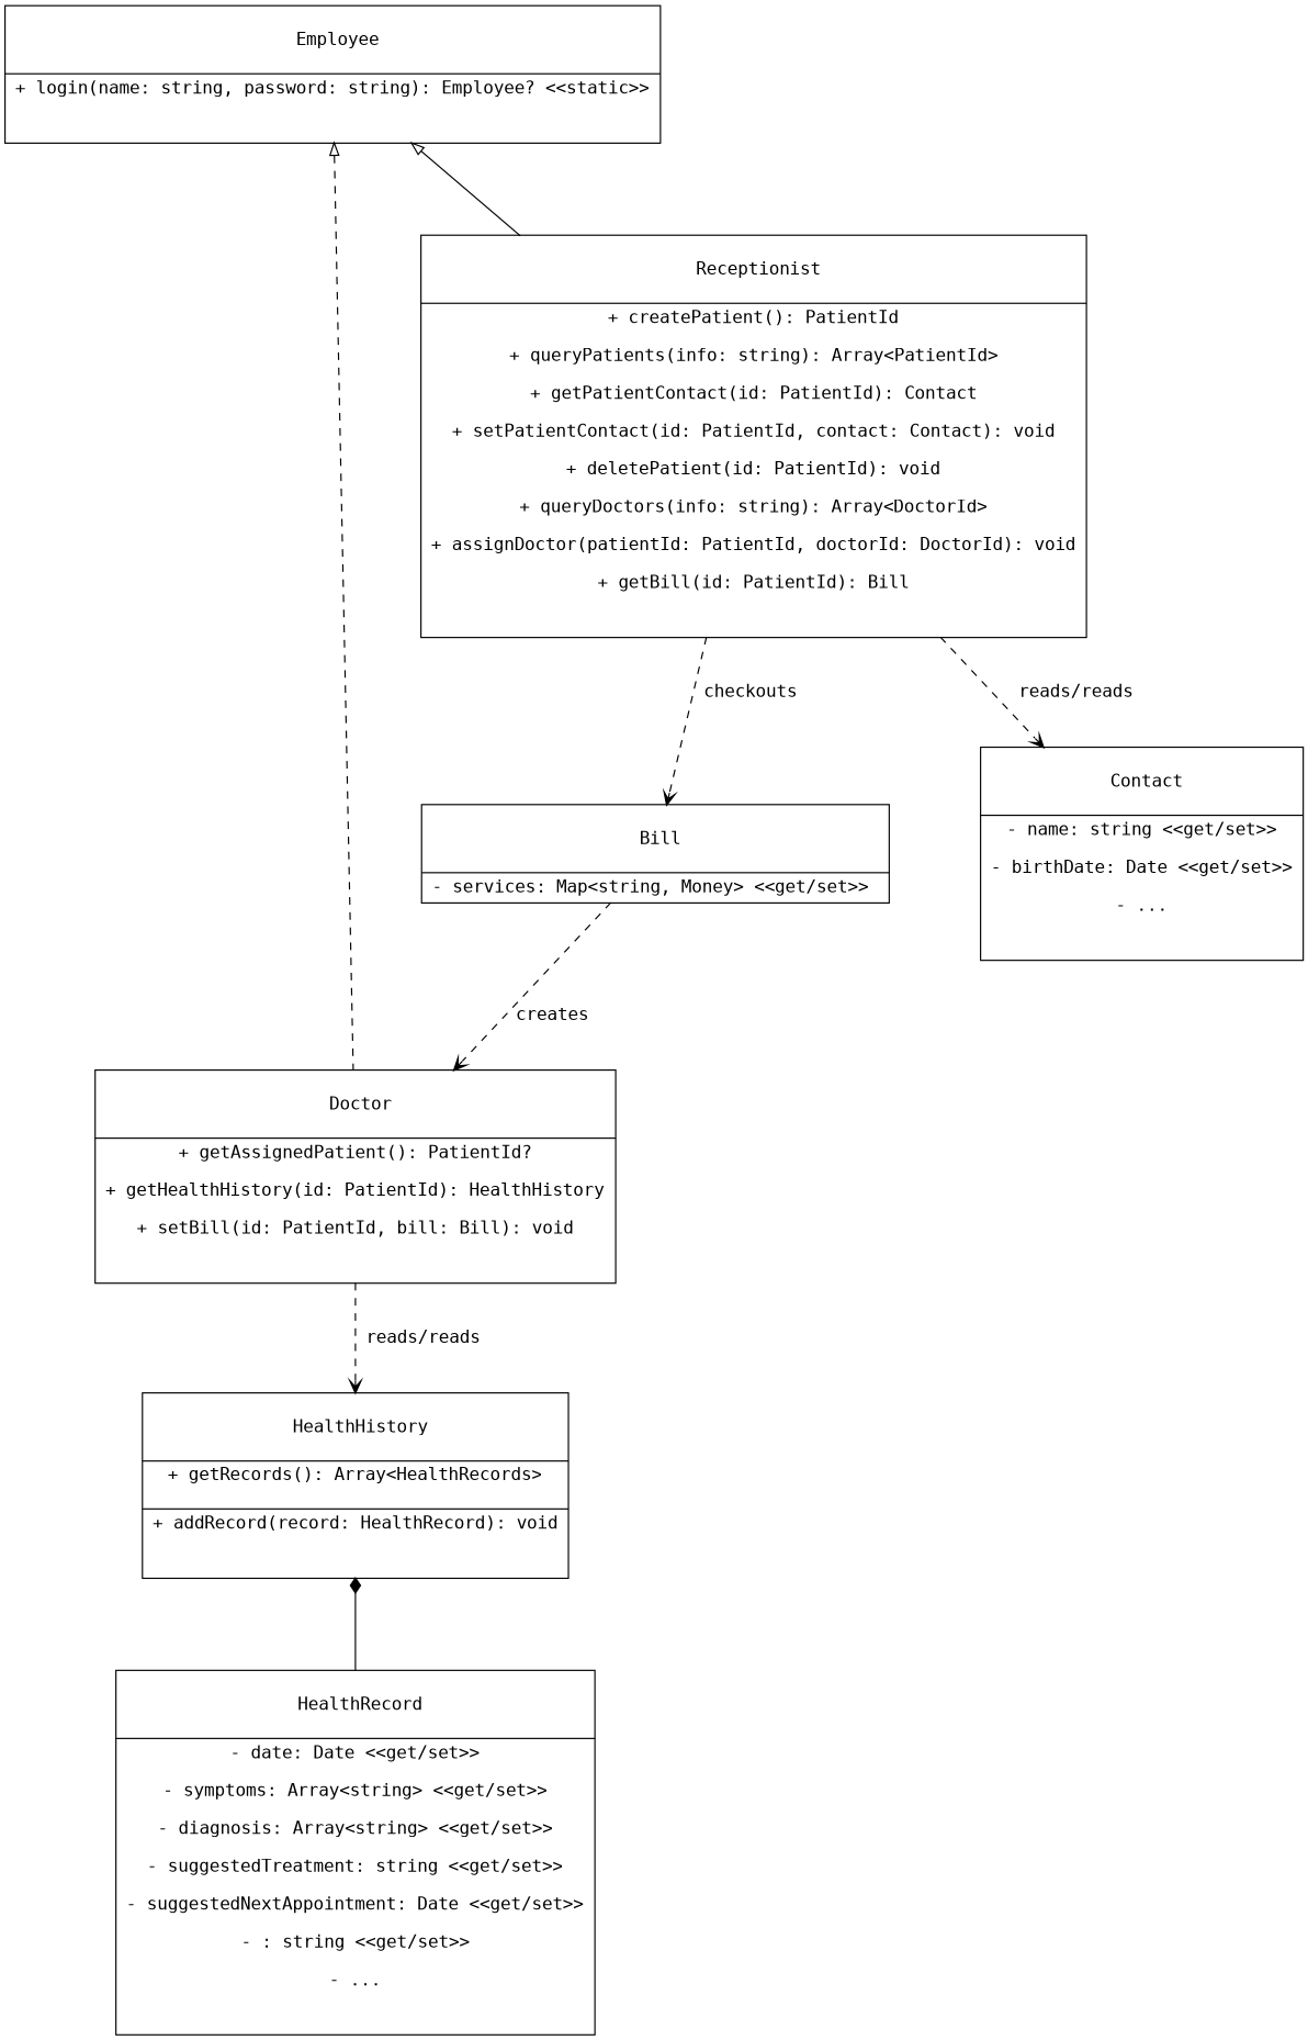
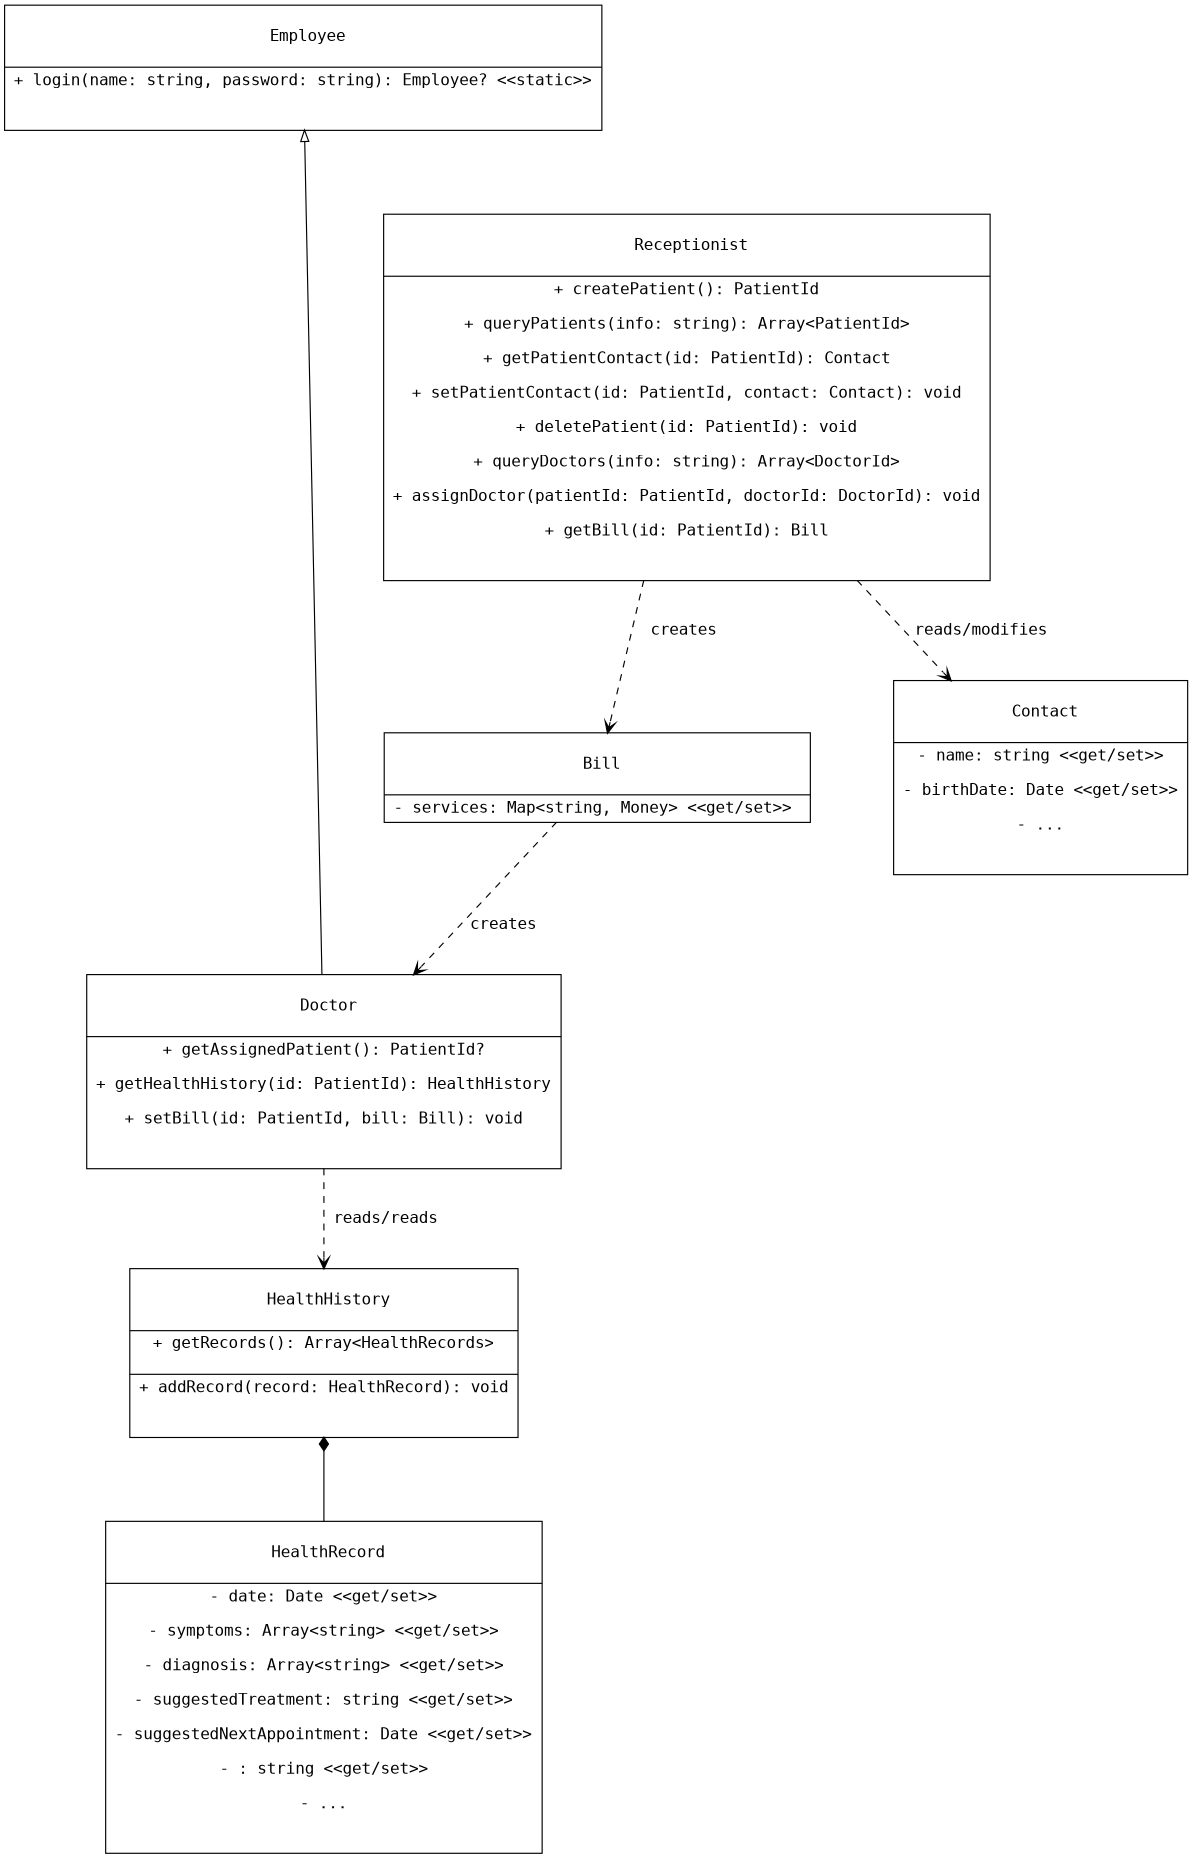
  digraph {
    nodesep=1
    ranksep=1
    node [fontname=monospace shape=record]
    edge [arrowhead=vee fontname=monospace style=dashed]
    n1 [label="{\n        Employee\n        \l|+ login(name: string, password: string): Employee? \<\<static\>\>\n        \l\n    }"]
    n2 [label="{\n        Doctor\n        \l|+ getAssignedPatient(): PatientId?\n        \l+ getHealthHistory(id: PatientId): HealthHistory\n        \l+ setBill(id: PatientId, bill: Bill): void\n        \l\n    }"]
    n3 [label="{\n        Receptionist\n        \l|+ createPatient(): PatientId\n        \l+ queryPatients(info: string): Array\<PatientId\>\n        \l+ getPatientContact(id: PatientId): Contact\n        \l+ setPatientContact(id: PatientId, contact: Contact): void\n        \l+ deletePatient(id: PatientId): void\n        \l+ queryDoctors(info: string): Array\<DoctorId\>\n        \l+ assignDoctor(patientId: PatientId, doctorId: DoctorId): void\n        \l+ getBill(id: PatientId): Bill\n        \l\n    }"]
    n4 [label="{\n        HealthHistory\n        \l|+ getRecords(): Array\<HealthRecords\>\n        \l|+ addRecord(record: HealthRecord): void\n        \l\n    }"]
    n5 [label="{\n        Bill\n        \l|- services: Map\<string, Money\> \<\<get/set\>\> \n    }"]
    n6 [label="{\n        Contact\n        \l|- name: string \<\<get/set\>\>\n        \l- birthDate: Date \<\<get/set\>\>\n        \l- ...\n        \l\n    }"]
    n7 [label="{\n        HealthRecord\n        \l|- date: Date \<\<get/set\>\>\n        \l- symptoms: Array\<string\> \<\<get/set\>\>\n        \l- diagnosis: Array\<string\> \<\<get/set\>\>\n        \l- suggestedTreatment: string \<\<get/set\>\>\n        \l- suggestedNextAppointment: Date \<\<get/set\>\>\n        \l- : string \<\<get/set\>\>\n        \l- ...\n        \l\n    }"]
-   n1 -> n2 [arrowtail=onormal dir=back]
-   n1 -> n3 [arrowtail=onormal dir=back style=solid]
+   n1 -> n2 [arrowtail=onormal dir=back style=solid]
    n2 -> n4 [label=" reads/reads"]
-   n3 -> n5 [label=" checkouts"]
-   n3 -> n6 [label=" reads/reads"]
+   n3 -> n5 [label=" creates"]
+   n3 -> n6 [label=" reads/modifies"]
    n4 -> n7 [arrowtail=diamond dir=back style=solid]
    n5 -> n2 [label=" creates"]
  }
